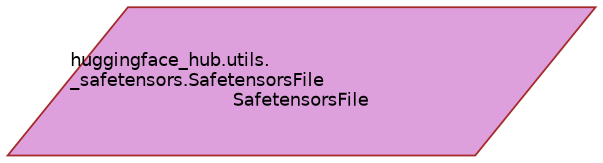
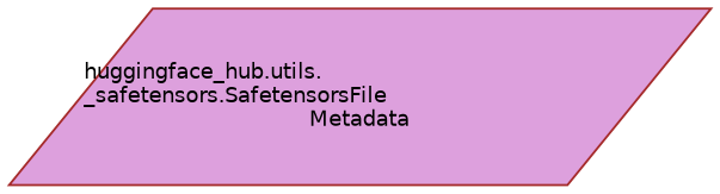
  digraph {
    rankdir=LR
-   n1 [color=brown fillcolor=plum fontname=Helvetica fontsize=10 height=0.2 label="huggingface_hub.utils.\l_safetensors.SafetensorsFile\lSafetensorsFile" shape=parallelogram style=filled width=0.4]
+   n1 [color=brown fillcolor=plum fontname=Helvetica fontsize=10 height=0.2 label="huggingface_hub.utils.\l_safetensors.SafetensorsFile\lMetadata" shape=parallelogram style=filled width=0.4]
  }
